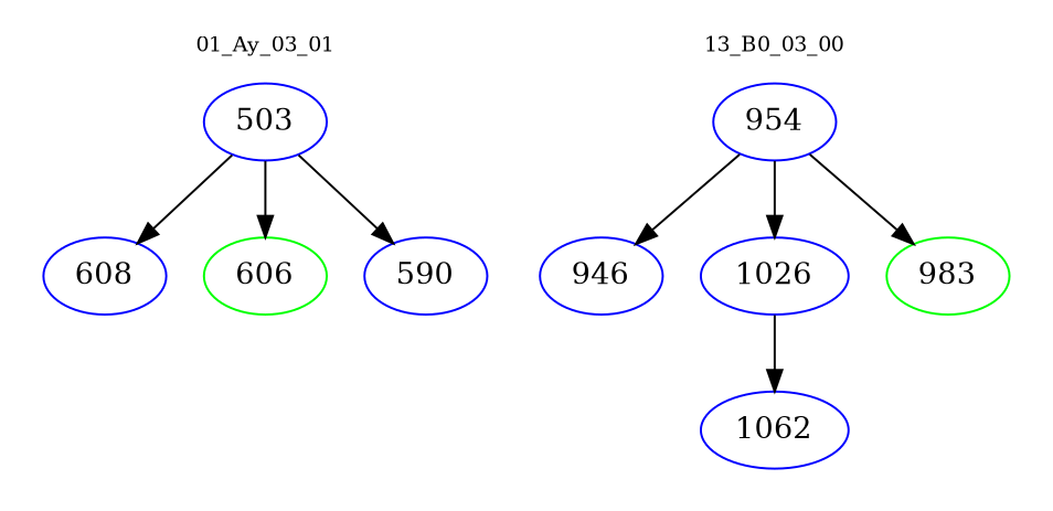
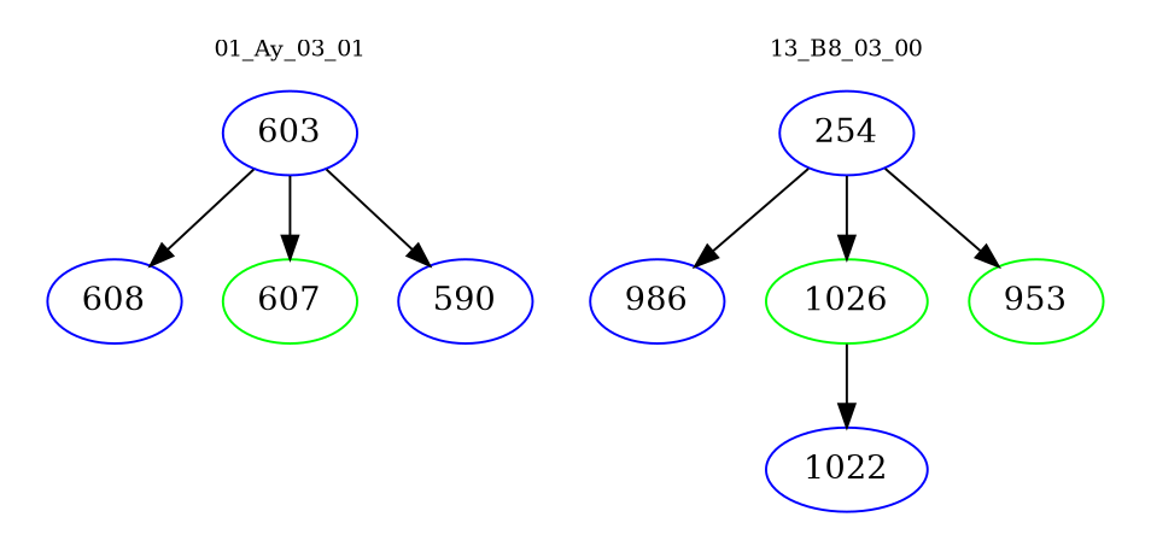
  digraph {
    node [color=blue]
    edge [color=black]
-   n1 [label=503]
+   n1 [label=603]
    n2 [label=608]
-   n3 [color=green label=606]
+   n3 [color=green label=607]
    n4 [label=590]
-   n5 [label=954]
-   n6 [label=946]
-   n7 [label=1026]
-   n8 [color=green label=983]
-   n9 [label=1062]
+   n5 [label=254]
+   n6 [label=986]
+   n7 [color=green label=1026]
+   n8 [color=green label=953]
+   n9 [label=1022]
    subgraph cluster_1 {
      color=white
      fontsize=10
      label="01_Ay_03_01"
      n1
      n2
      n3
      n4
    }
    subgraph cluster_2 {
      color=white
      fontsize=10
-     label="13_B0_03_00"
+     label="13_B8_03_00"
      n5
      n6
      n7
      n8
      n9
    }
    n1 -> n2
    n1 -> n3
    n1 -> n4
    n5 -> n6
    n5 -> n7
    n5 -> n8
    n7 -> n9
  }
